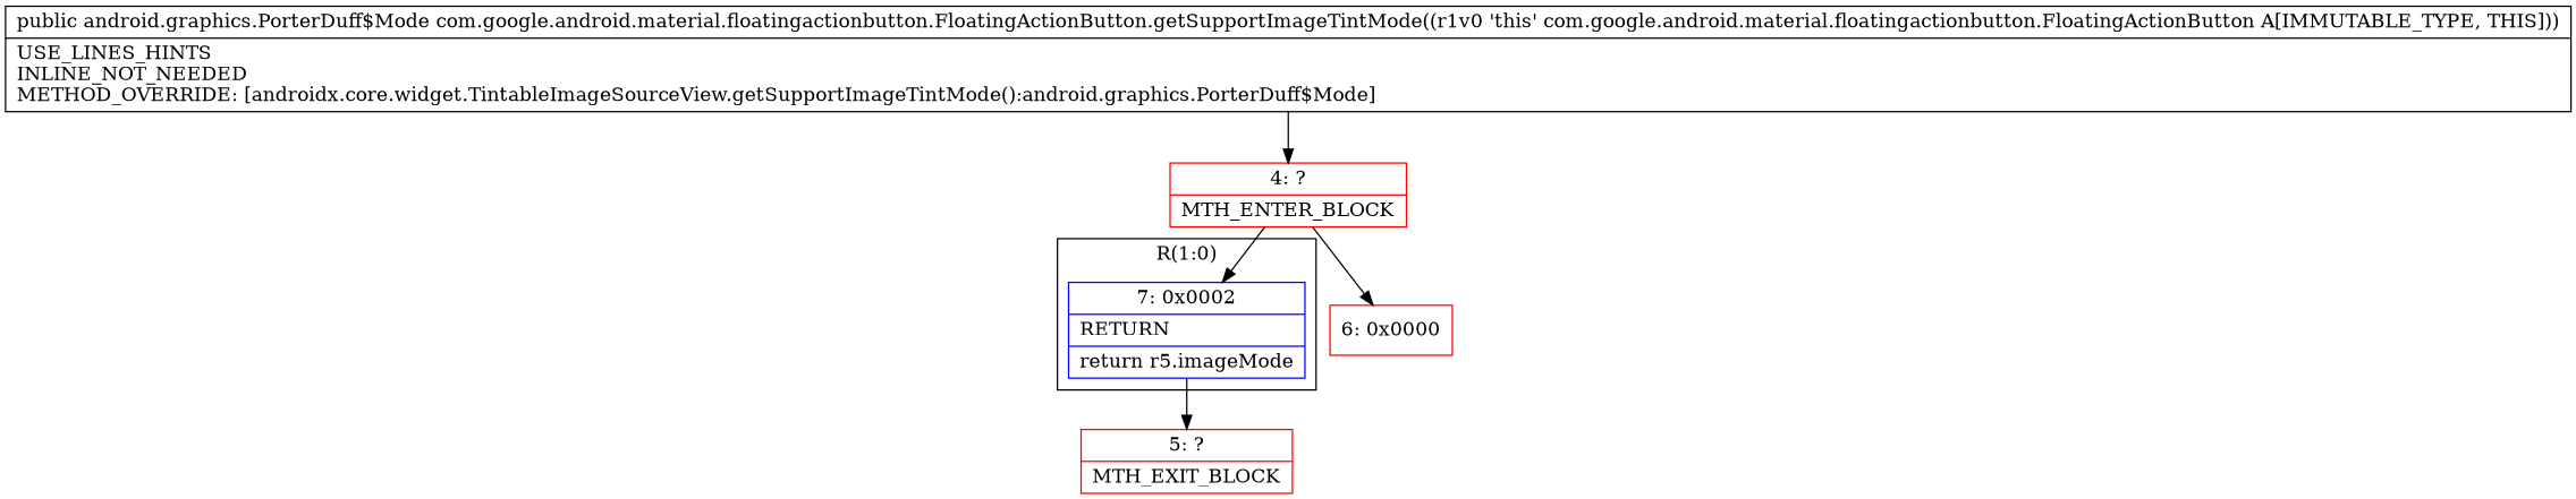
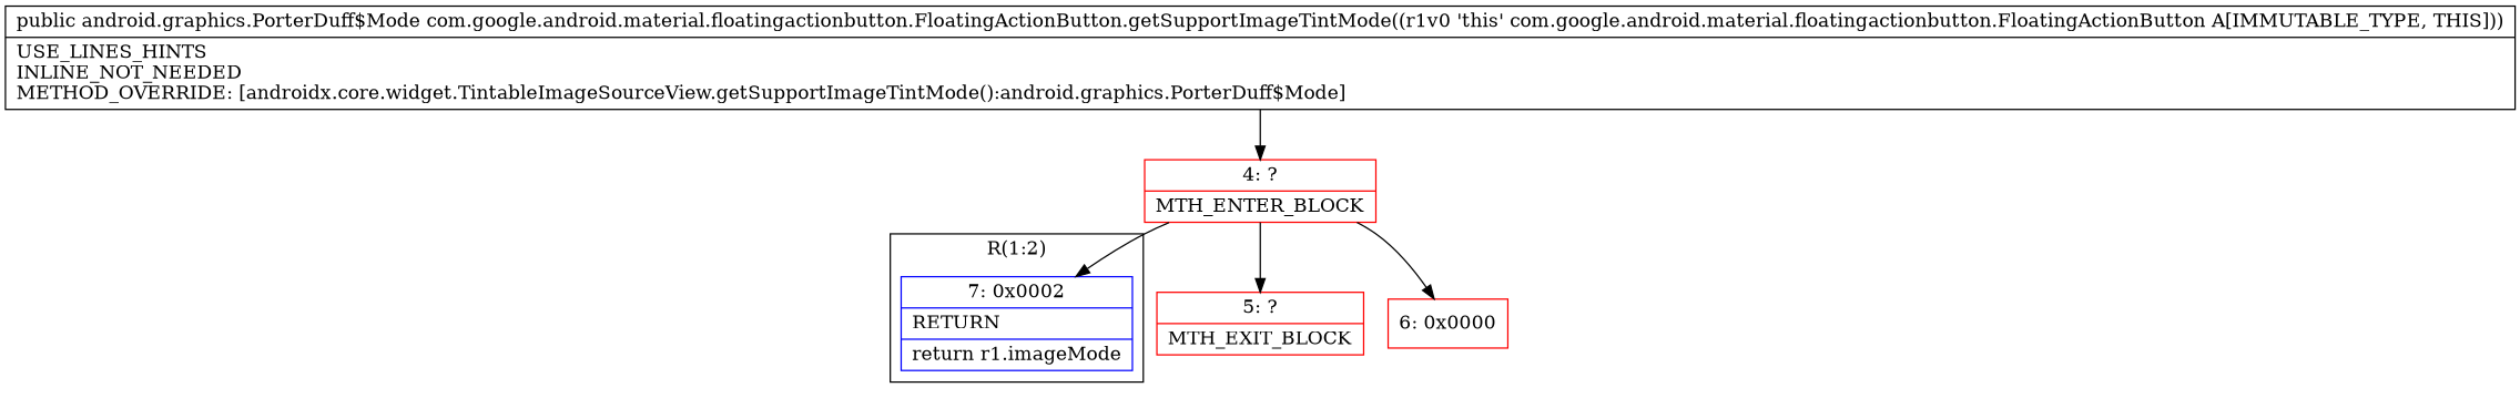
  digraph {
    fontname="DejaVu Serif"
    node [color=red fontname="DejaVu Serif" shape=record]
    edge [fontname="DejaVu Serif"]
-   n1 [color=blue label="{7\:\ 0x0002|RETURN\l|return r5.imageMode\l}"]
+   n1 [color=blue label="{7\:\ 0x0002|RETURN\l|return r1.imageMode\l}"]
    n2 [label="{5\:\ ?|MTH_EXIT_BLOCK\l}"]
    n3 [label="{4\:\ ?|MTH_ENTER_BLOCK\l}"]
    n4 [label="{6\:\ 0x0000}"]
    n5 [label="{public android.graphics.PorterDuff$Mode com.google.android.material.floatingactionbutton.FloatingActionButton.getSupportImageTintMode((r1v0 'this' com.google.android.material.floatingactionbutton.FloatingActionButton A[IMMUTABLE_TYPE, THIS]))  | USE_LINES_HINTS\lINLINE_NOT_NEEDED\lMETHOD_OVERRIDE: [androidx.core.widget.TintableImageSourceView.getSupportImageTintMode():android.graphics.PorterDuff$Mode]\l}" color=""]
    subgraph cluster_1 {
-     label="R(1:0)"
+     label="R(1:2)"
      n1
    }
-   n1 -> n2
+   n3 -> n2
    n3 -> n1
    n3 -> n4
    n5 -> n3
  }
